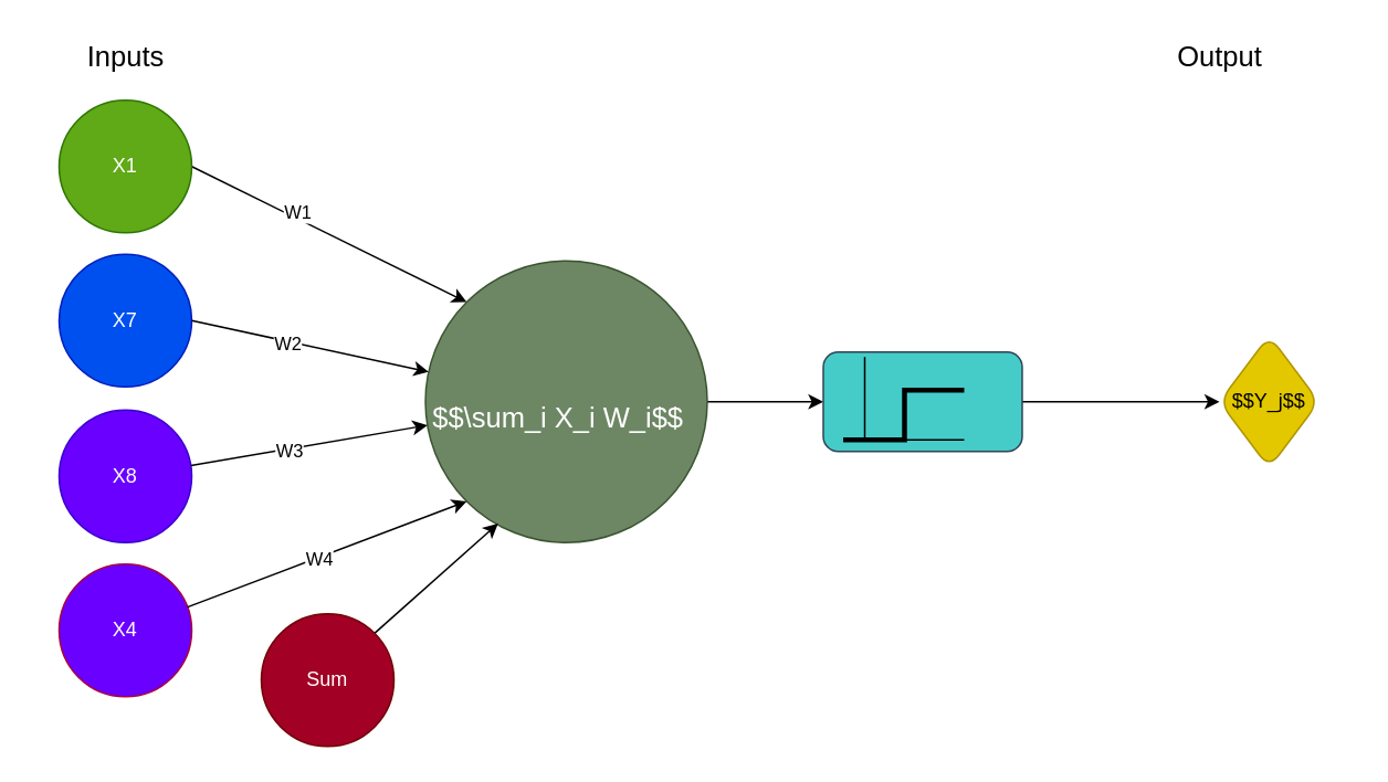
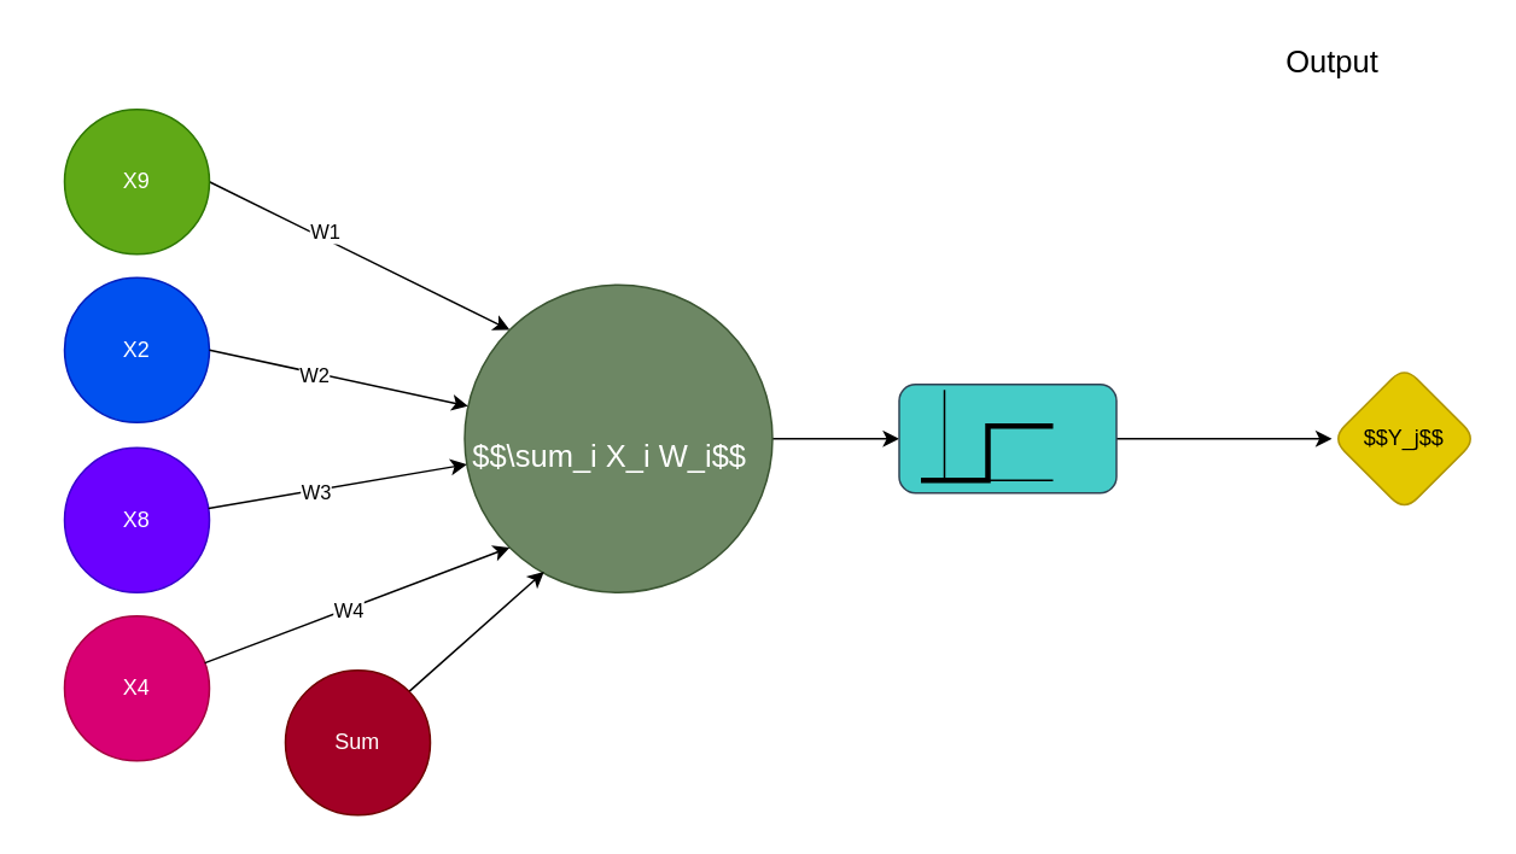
  <mxCell id="0" />
  <mxCell id="1" parent="0" />
  <mxCell id="2" style="edgeStyle=none;html=1;exitX=1;exitY=0.5;exitDx=0;exitDy=0;entryX=0;entryY=0;entryDx=0;entryDy=0;" edge="1" parent="1" source="5" target="10"><mxGeometry relative="1" as="geometry" /></mxCell>
  <mxCell id="3" value="W1" style="edgeLabel;html=1;align=center;verticalAlign=middle;resizable=0;points=[];" vertex="1" connectable="0" parent="2"><mxGeometry x="-0.254" y="3" relative="1" as="geometry"><mxPoint as="offset" /></mxGeometry></mxCell>
  <mxCell id="4" value="" style="group" vertex="1" connectable="0" parent="1"><mxGeometry x="20" y="60" width="110" height="360" as="geometry" /></mxCell>
- <mxCell id="5" value="X1" style="ellipse;whiteSpace=wrap;html=1;aspect=fixed;fillColor=#60a917;fontColor=#ffffff;strokeColor=#2D7600;" vertex="1" parent="4"><mxGeometry x="15" width="80" height="80" as="geometry" /></mxCell>
- <mxCell id="6" value="X7" style="ellipse;whiteSpace=wrap;html=1;aspect=fixed;fillColor=#0050ef;fontColor=#ffffff;strokeColor=#001DBC;" vertex="1" parent="4"><mxGeometry x="15" y="93" width="80" height="80" as="geometry" /></mxCell>
+ <mxCell id="5" value="X9" style="ellipse;whiteSpace=wrap;html=1;aspect=fixed;fillColor=#60a917;fontColor=#ffffff;strokeColor=#2D7600;" vertex="1" parent="4"><mxGeometry x="15" width="80" height="80" as="geometry" /></mxCell>
+ <mxCell id="6" value="X2" style="ellipse;whiteSpace=wrap;html=1;aspect=fixed;fillColor=#0050ef;fontColor=#ffffff;strokeColor=#001DBC;" vertex="1" parent="4"><mxGeometry x="15" y="93" width="80" height="80" as="geometry" /></mxCell>
  <mxCell id="7" value="X8" style="ellipse;whiteSpace=wrap;html=1;aspect=fixed;fillColor=#6a00ff;fontColor=#ffffff;strokeColor=#3700CC;" vertex="1" parent="4"><mxGeometry x="15" y="187" width="80" height="80" as="geometry" /></mxCell>
- <mxCell id="8" value="X4" style="ellipse;whiteSpace=wrap;html=1;aspect=fixed;fillColor=#6a00ff;fontColor=#ffffff;strokeColor=#A50040;" vertex="1" parent="4"><mxGeometry x="15" y="280" width="80" height="80" as="geometry" /></mxCell>
+ <mxCell id="8" value="X4" style="ellipse;whiteSpace=wrap;html=1;aspect=fixed;fillColor=#d80073;fontColor=#ffffff;strokeColor=#A50040;" vertex="1" parent="4"><mxGeometry x="15" y="280" width="80" height="80" as="geometry" /></mxCell>
  <mxCell id="9" value="" style="edgeStyle=none;html=1;fontSize=17;" edge="1" parent="1" source="10" target="24"><mxGeometry relative="1" as="geometry" /></mxCell>
  <mxCell id="10" value="&lt;font style=&quot;font-size: 17px&quot;&gt;&lt;br&gt;$$\sum_i X_i W_i$$&amp;nbsp;&amp;nbsp;&lt;/font&gt;" style="ellipse;whiteSpace=wrap;html=1;aspect=fixed;align=center;fillColor=#6d8764;fontColor=#ffffff;strokeColor=#3A5431;" vertex="1" parent="1"><mxGeometry x="256" y="157" width="170" height="170" as="geometry" /></mxCell>
  <mxCell id="11" style="edgeStyle=none;html=1;exitX=1;exitY=0.5;exitDx=0;exitDy=0;" edge="1" parent="1" source="6" target="10"><mxGeometry relative="1" as="geometry" /></mxCell>
  <mxCell id="12" value="W2" style="edgeLabel;html=1;align=center;verticalAlign=middle;resizable=0;points=[];" vertex="1" connectable="0" parent="11"><mxGeometry x="-0.192" y="-1" relative="1" as="geometry"><mxPoint as="offset" /></mxGeometry></mxCell>
  <mxCell id="13" style="edgeStyle=none;html=1;" edge="1" parent="1" source="7" target="10"><mxGeometry relative="1" as="geometry" /></mxCell>
  <mxCell id="14" value="W3" style="edgeLabel;html=1;align=center;verticalAlign=middle;resizable=0;points=[];" vertex="1" connectable="0" parent="13"><mxGeometry x="-0.168" y="-1" relative="1" as="geometry"><mxPoint as="offset" /></mxGeometry></mxCell>
  <mxCell id="15" style="edgeStyle=none;html=1;entryX=0;entryY=1;entryDx=0;entryDy=0;" edge="1" parent="1" source="8" target="10"><mxGeometry relative="1" as="geometry" /></mxCell>
  <mxCell id="16" value="W4" style="edgeLabel;html=1;align=center;verticalAlign=middle;resizable=0;points=[];" vertex="1" connectable="0" parent="15"><mxGeometry x="-0.055" y="-1" relative="1" as="geometry"><mxPoint x="-1" as="offset" /></mxGeometry></mxCell>
  <mxCell id="17" value="" style="edgeStyle=elbowEdgeStyle;rounded=0;html=1;fontSize=17;endArrow=classic;endFill=1;strokeWidth=1;" edge="1" parent="1" source="24" target="18"><mxGeometry relative="1" as="geometry" /></mxCell>
- <mxCell id="18" value="$$Y_j$$" style="rhombus;whiteSpace=wrap;html=1;rounded=1;fillColor=#e3c800;fontColor=#000000;strokeColor=#B09500;" vertex="1" parent="1"><mxGeometry x="735" y="202" width="60" height="80" as="geometry" /></mxCell>
- <mxCell id="19" value="Inputs" style="text;html=1;align=center;verticalAlign=middle;resizable=0;points=[];autosize=1;strokeColor=none;fillColor=none;fontSize=17;" vertex="1" parent="1"><mxGeometry x="45" y="20" width="60" height="30" as="geometry" /></mxCell>
+ <mxCell id="18" value="$$Y_j$$" style="rhombus;whiteSpace=wrap;html=1;rounded=1;fillColor=#e3c800;fontColor=#000000;strokeColor=#B09500;" vertex="1" parent="1"><mxGeometry x="735" y="202" width="80" height="80" as="geometry" /></mxCell>
  <mxCell id="20" value="Output" style="text;html=1;align=center;verticalAlign=middle;resizable=0;points=[];autosize=1;strokeColor=none;fillColor=none;fontSize=17;" vertex="1" parent="1"><mxGeometry x="700" y="20" width="70" height="30" as="geometry" /></mxCell>
  <mxCell id="21" value="" style="group;fillColor=none;fontColor=#ffffff;strokeColor=#;container=0;" vertex="1" connectable="0" parent="1"><mxGeometry x="496" y="212" width="120" height="60" as="geometry" /></mxCell>
  <mxCell id="22" style="rounded=0;html=1;exitX=1;exitY=0;exitDx=0;exitDy=0;entryX=0.258;entryY=0.932;entryDx=0;entryDy=0;entryPerimeter=0;fontSize=17;endArrow=classic;endFill=1;strokeWidth=1;" edge="1" parent="1" source="23" target="10"><mxGeometry relative="1" as="geometry" /></mxCell>
  <mxCell id="23" value="Sum" style="ellipse;whiteSpace=wrap;html=1;aspect=fixed;fillColor=#a20025;fontColor=#ffffff;strokeColor=#6F0000;" vertex="1" parent="1"><mxGeometry x="157" y="370" width="80" height="80" as="geometry" /></mxCell>
  <mxCell id="24" value="" style="rounded=1;whiteSpace=wrap;html=1;fillColor=#45CCC8;fontColor=#ffffff;strokeColor=#314354;" vertex="1" parent="1"><mxGeometry x="496" y="212" width="120" height="60" as="geometry" /></mxCell>
  <mxCell id="25" value="" style="endArrow=none;html=1;fontSize=17;" edge="1" parent="1"><mxGeometry width="50" height="50" relative="1" as="geometry"><mxPoint x="521" y="265" as="sourcePoint" /><mxPoint x="581" y="265" as="targetPoint" /></mxGeometry></mxCell>
  <mxCell id="26" value="" style="endArrow=none;html=1;fontSize=17;" edge="1" parent="1"><mxGeometry width="50" height="50" relative="1" as="geometry"><mxPoint x="521" y="265" as="sourcePoint" /><mxPoint x="521" y="215" as="targetPoint" /></mxGeometry></mxCell>
  <mxCell id="27" value="" style="edgeStyle=elbowEdgeStyle;endArrow=none;html=1;fontSize=17;endFill=0;rounded=0;strokeWidth=3;" edge="1" parent="1"><mxGeometry width="50" height="50" relative="1" as="geometry"><mxPoint x="508" y="265" as="sourcePoint" /><mxPoint x="581" y="235" as="targetPoint" /></mxGeometry></mxCell>
